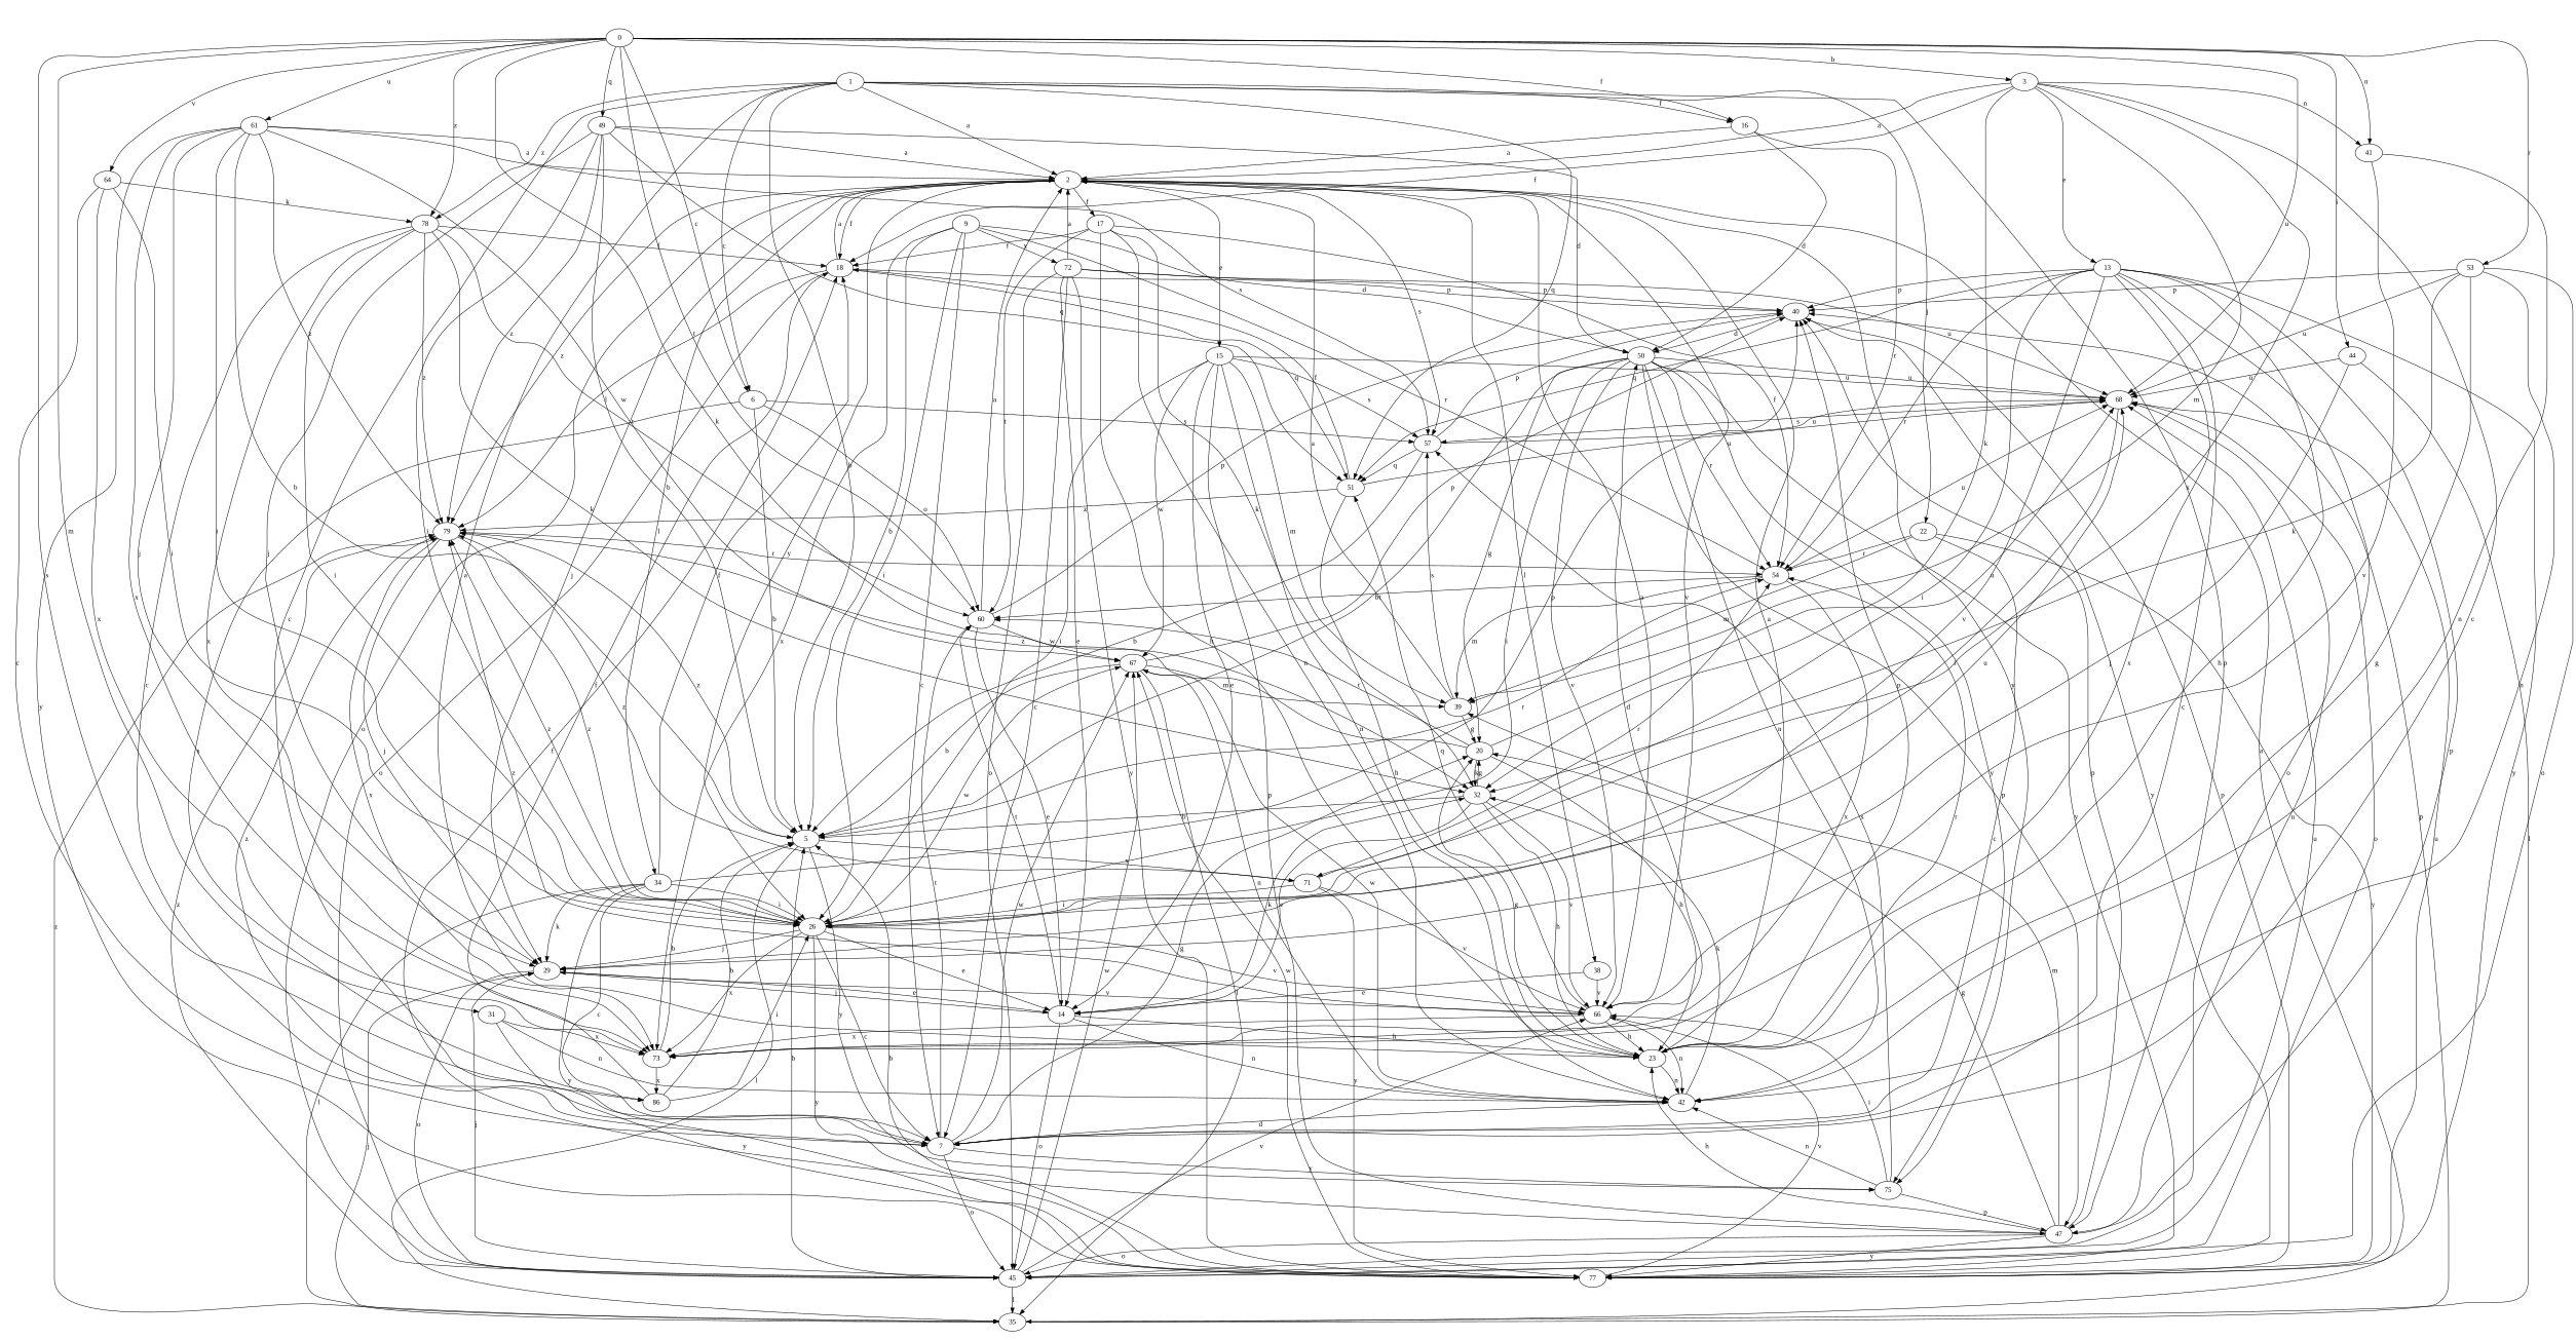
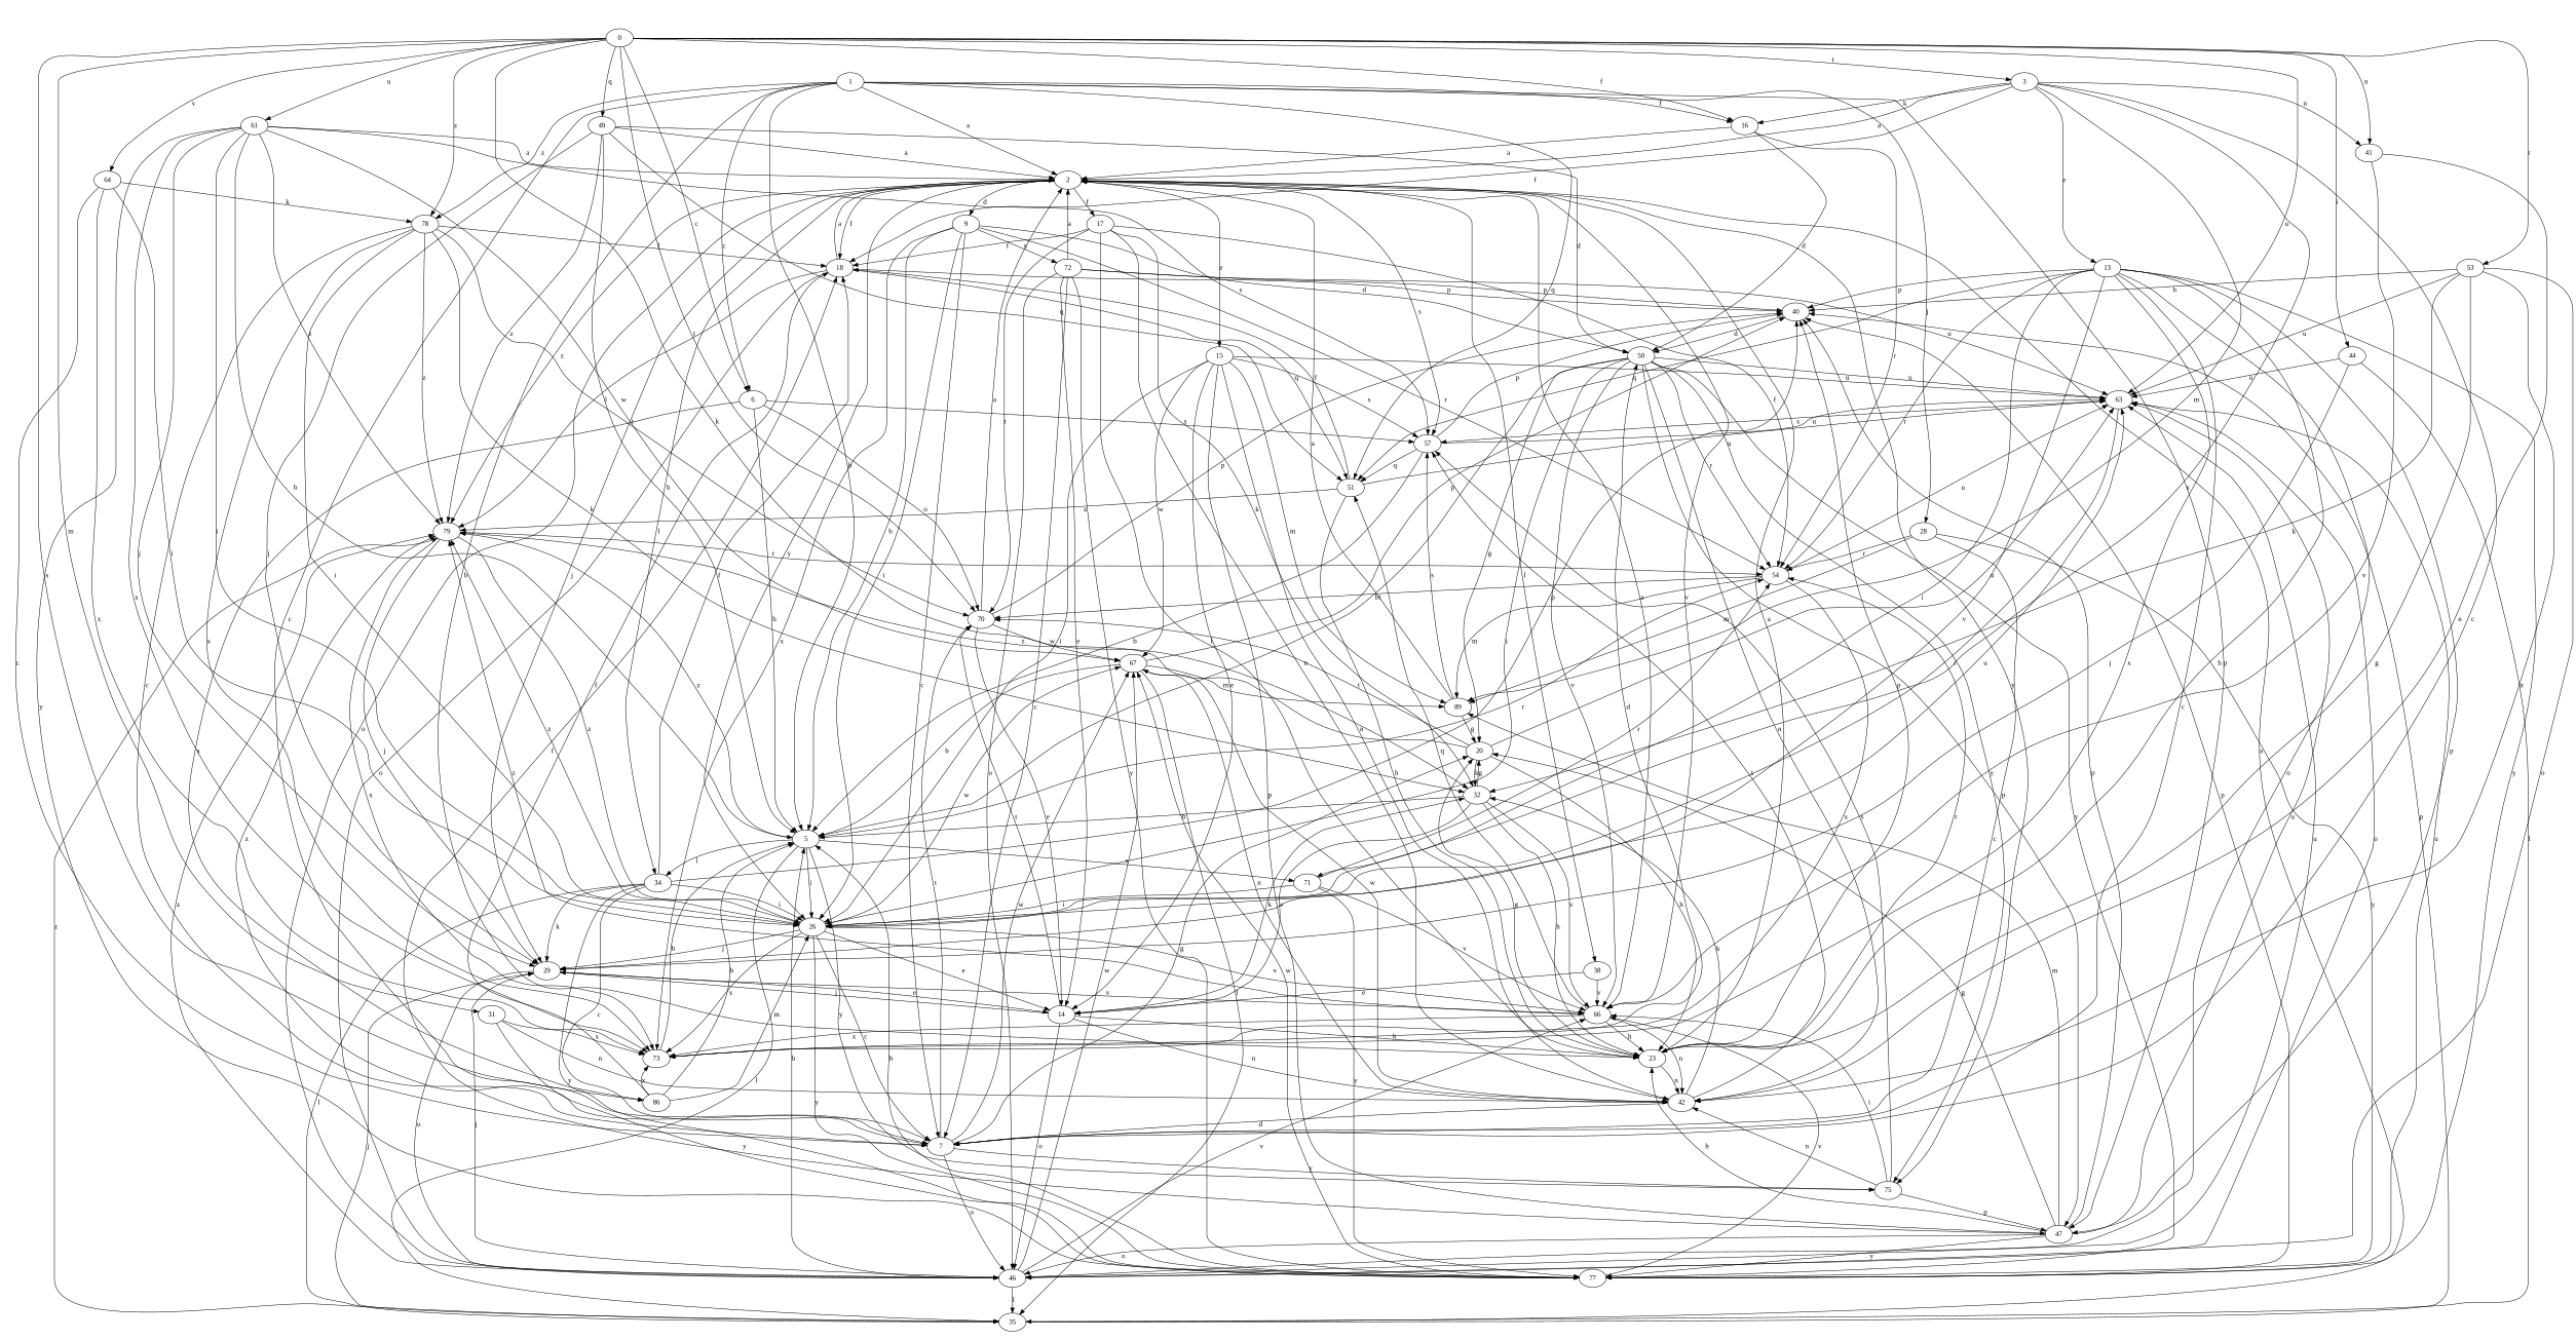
  strict digraph {
    fontname="Liberation Serif"
    node [fontname="Liberation Serif"]
    edge [fontname="Liberation Serif"]
    0
    3
    6
    16
    32
    n6 [label=31]
    41
    44
    49
    53
    n11 [label=86]
-   60
+   60 [label=70]
    61
-   63 [label=68]
+   63
    64
    78
    2
    7
    18
    13
-   39
+   39 [label=89]
    71
    5
    57
    54
    n26 [label=50]
    23
    66
    20
    14
    42
    73
    n33 [label=77]
    29
    35
    79
    51
-   45
+   45 [label=46]
    n39 [label=40]
    26
    n41 [label=67]
    1
-   28 [label=22]
+   28
    47
    9
    n46 [label=15]
    17
    n48 [label=38]
    34
    75
    72
-   0 -> 3 [label=b]
+   0 -> 3 [label=t]
    0 -> 6 [label=c]
    0 -> 16 [label=f]
    0 -> 32 [label=k]
    0 -> n6 [label=m]
    0 -> 41 [label=n]
    0 -> 44 [label=i]
    0 -> 49 [label=q]
    0 -> 53 [label=r]
    0 -> n11 [label=s]
    0 -> 60 [label=t]
    0 -> 61 [label=u]
    0 -> 63 [label=u]
    0 -> 64 [label=v]
    0 -> 78 [label=z]
-   3 -> 32 [label=k]
+   3 -> 16 [label=k]
    3 -> 41 [label=n]
    3 -> 2 [label=a]
    3 -> 7 [label=c]
    3 -> 18 [label=f]
    3 -> 13 [label=e]
    3 -> 39 [label=m]
    3 -> 71 [label=x]
    6 -> n11 [label=s]
    6 -> 60 [label=o]
    6 -> 5 [label=b]
    6 -> 57 [label=s]
    16 -> 2 [label=a]
    16 -> 54 [label=r]
    16 -> n26 [label=d]
    32 -> 5 [label=b]
    32 -> 23 [label=h]
    32 -> 66 [label=v]
    32 -> 20 [label=g]
    32 -> 14 [label=e]
    n6 -> 42 [label=n]
    n6 -> 73 [label=x]
    n6 -> n33 [label=y]
    41 -> 66 [label=v]
    41 -> 42 [label=n]
    44 -> 63 [label=u]
    44 -> 29 [label=j]
    44 -> 35 [label=l]
    49 -> 2 [label=a]
    49 -> 5 [label=b]
    49 -> n26 [label=d]
    49 -> 29 [label=j]
    49 -> 79 [label=z]
    49 -> 51 [label=q]
    53 -> 32 [label=k]
    53 -> 63 [label=u]
    53 -> 23 [label=g]
    53 -> 42 [label=n]
    53 -> 45 [label=o]
-   53 -> n39 [label=p]
+   53 -> n39 [label=h]
    n11 -> 18 [label=f]
    n11 -> 5 [label=b]
-   73 -> n11 [label=x]
-   n11 -> 26 [label=i]
+   n11 -> 73 [label=x]
+   n11 -> 26 [label=m]
    60 -> 2 [label=a]
    60 -> 14 [label=e]
    60 -> n39 [label=p]
    60 -> n41 [label=w]
    61 -> 2 [label=a]
    61 -> 5 [label=b]
    61 -> 57 [label=s]
    61 -> 73 [label=x]
    61 -> n33 [label=y]
    61 -> 29 [label=j]
    61 -> 79 [label=z]
    61 -> 26 [label=i]
    61 -> n41 [label=w]
    63 -> 57 [label=s]
    63 -> 45 [label=o]
    63 -> 26 [label=i]
    64 -> 78 [label=k]
    64 -> 7 [label=c]
    64 -> 73 [label=x]
    64 -> 26 [label=i]
    78 -> 32 [label=k]
    78 -> 60 [label=t]
    78 -> 7 [label=c]
    78 -> 18 [label=f]
    78 -> 73 [label=x]
    78 -> 79 [label=z]
    78 -> 26 [label=i]
    2 -> 18 [label=f]
    2 -> 57 [label=s]
    2 -> 66 [label=v]
    2 -> 29 [label=j]
    2 -> 79 [label=z]
    2 -> 45 [label=o]
    2 -> 26 [label=y]
+   2 -> 9 [label=d]
    2 -> n46 [label=e]
    2 -> 17 [label=f]
    2 -> n48 [label=l]
    2 -> 34 [label=l]
    2 -> 75 [label=y]
    7 -> 60 [label=t]
    7 -> 20 [label=g]
    7 -> 79 [label=z]
    7 -> 45 [label=o]
    7 -> n41 [label=w]
    7 -> 75 [label=y]
    18 -> 2 [label=a]
    18 -> 79 [label=l]
    18 -> 51 [label=q]
    18 -> 45 [label=o]
    18 -> n39 [label=p]
    13 -> 7 [label=c]
    13 -> 54 [label=r]
    13 -> 23 [label=h]
    13 -> 73 [label=x]
    13 -> n33 [label=y]
    13 -> 29 [label=v]
    13 -> 51 [label=q]
    13 -> 45 [label=o]
    13 -> n39 [label=p]
    13 -> 26 [label=i]
    13 -> 47 [label=p]
    39 -> 2 [label=a]
    39 -> 57 [label=s]
    39 -> 20 [label=g]
    71 -> 54 [label=r]
    71 -> 66 [label=v]
    71 -> n33 [label=y]
-   71 -> 79 [label=z]
    71 -> 26 [label=i]
    5 -> 71 [label=x]
    5 -> 54 [label=r]
    5 -> 35 [label=l]
    5 -> 79 [label=z]
-   49 -> 26 [label=i]
+   5 -> 26 [label=i]
+   5 -> 34 [label=l]
    5 -> 75 [label=y]
    57 -> 63 [label=u]
    57 -> 5 [label=b]
    57 -> 51 [label=q]
    57 -> n39 [label=p]
    54 -> 60 [label=t]
    54 -> 63 [label=u]
    54 -> 39 [label=m]
    54 -> 73 [label=x]
    n26 -> 63 [label=u]
    n26 -> 5 [label=b]
    n26 -> 54 [label=r]
    n26 -> 66 [label=v]
    n26 -> 20 [label=g]
    n26 -> 42 [label=n]
    n26 -> n33 [label=y]
    n26 -> 26 [label=i]
    n26 -> 47 [label=p]
    n26 -> 75 [label=y]
    23 -> 2 [label=a]
    23 -> 54 [label=r]
    23 -> 20 [label=g]
    23 -> 42 [label=n]
    23 -> n39 [label=p]
    66 -> 2 [label=a]
    66 -> 23 [label=h]
    66 -> 42 [label=n]
    66 -> 73 [label=x]
    66 -> 79 [label=z]
    66 -> 51 [label=q]
    20 -> 32 [label=k]
    20 -> 60 [label=t]
    20 -> 63 [label=u]
    20 -> 23 [label=h]
    20 -> 79 [label=z]
    14 -> 32 [label=k]
    14 -> 60 [label=t]
    14 -> 23 [label=h]
    14 -> 42 [label=n]
    14 -> 29 [label=j]
    14 -> 45 [label=o]
    42 -> 32 [label=k]
    42 -> 7 [label=d]
+   42 -> 57 [label=s]
    42 -> n41 [label=w]
    73 -> 5 [label=b]
    73 -> n26 [label=d]
    n33 -> 63 [label=u]
    n33 -> 5 [label=b]
    n33 -> 66 [label=v]
    n33 -> n39 [label=p]
    n33 -> n41 [label=w]
    29 -> 66 [label=v]
    29 -> 14 [label=e]
    29 -> 45 [label=o]
    35 -> 2 [label=a]
    35 -> 29 [label=j]
    35 -> 79 [label=z]
    35 -> n39 [label=p]
    79 -> 54 [label=r]
    79 -> 73 [label=x]
    79 -> 29 [label=j]
    79 -> 26 [label=z]
    51 -> 63 [label=u]
    51 -> 18 [label=f]
    51 -> 23 [label=h]
    51 -> 79 [label=z]
    45 -> 63 [label=u]
    45 -> 5 [label=b]
    45 -> 66 [label=v]
    45 -> 29 [label=j]
    45 -> 35 [label=l]
    45 -> 79 [label=z]
    45 -> n41 [label=w]
    n39 -> n26 [label=d]
-   n39 -> n33 [label=y]
    26 -> 63 [label=u]
    26 -> 7 [label=c]
    26 -> 66 [label=v]
    26 -> 14 [label=e]
    26 -> 73 [label=x]
    26 -> n33 [label=y]
    26 -> 29 [label=j]
    26 -> 79 [label=z]
    26 -> n41 [label=w]
    n41 -> 39 [label=m]
    n41 -> 5 [label=b]
    n41 -> 42 [label=n]
    n41 -> 35 [label=l]
    n41 -> n39 [label=p]
    1 -> 6 [label=c]
    1 -> 16 [label=f]
    1 -> 78 [label=z]
    1 -> 2 [label=a]
    1 -> 7 [label=c]
    1 -> 5 [label=b]
-   1 -> 23 [label=a]
+   1 -> 23 [label=h]
    1 -> 51 [label=q]
    1 -> 28 [label=j]
    1 -> 47 [label=p]
    28 -> 7 [label=c]
    28 -> 39 [label=m]
    28 -> 54 [label=r]
    28 -> n33 [label=y]
    47 -> 63 [label=u]
    47 -> 18 [label=f]
    47 -> 39 [label=m]
    47 -> 23 [label=h]
    47 -> 20 [label=g]
    47 -> n33 [label=y]
    47 -> 45 [label=o]
    47 -> n39 [label=p]
    9 -> 7 [label=c]
    9 -> 5 [label=b]
    9 -> 54 [label=r]
    9 -> n26 [label=d]
    9 -> 73 [label=x]
    9 -> 26 [label=i]
    9 -> 72 [label=x]
    n46 -> 63 [label=u]
    n46 -> 39 [label=m]
    n46 -> 57 [label=s]
    n46 -> 14 [label=e]
    n46 -> 42 [label=n]
    n46 -> 26 [label=i]
    n46 -> n41 [label=w]
    n46 -> 47 [label=p]
    17 -> 32 [label=k]
    17 -> 60 [label=t]
    17 -> 18 [label=f]
    17 -> 54 [label=f]
-   17 -> 23 [label=h]
+   17 -> 23 [label=l]
    17 -> 42 [label=n]
    n48 -> 66 [label=v]
    n48 -> 14 [label=e]
    34 -> 7 [label=c]
    34 -> 18 [label=f]
    34 -> n33 [label=y]
    34 -> 29 [label=k]
    34 -> 35 [label=l]
    34 -> n39 [label=p]
    34 -> 26 [label=i]
    75 -> 57 [label=s]
    75 -> 66 [label=i]
    75 -> 42 [label=n]
    75 -> 47 [label=p]
    72 -> 63 [label=u]
    72 -> 2 [label=a]
    72 -> 7 [label=c]
    72 -> 14 [label=e]
    72 -> n33 [label=y]
    72 -> 45 [label=o]
    72 -> n39 [label=p]
  }
